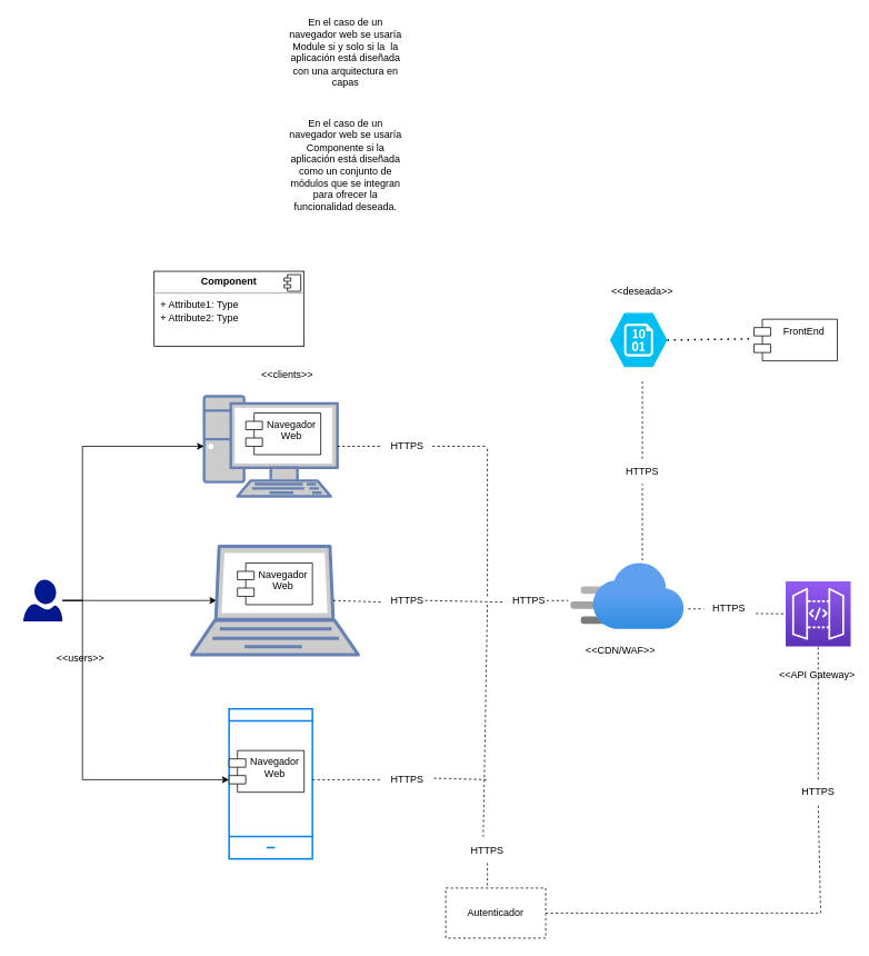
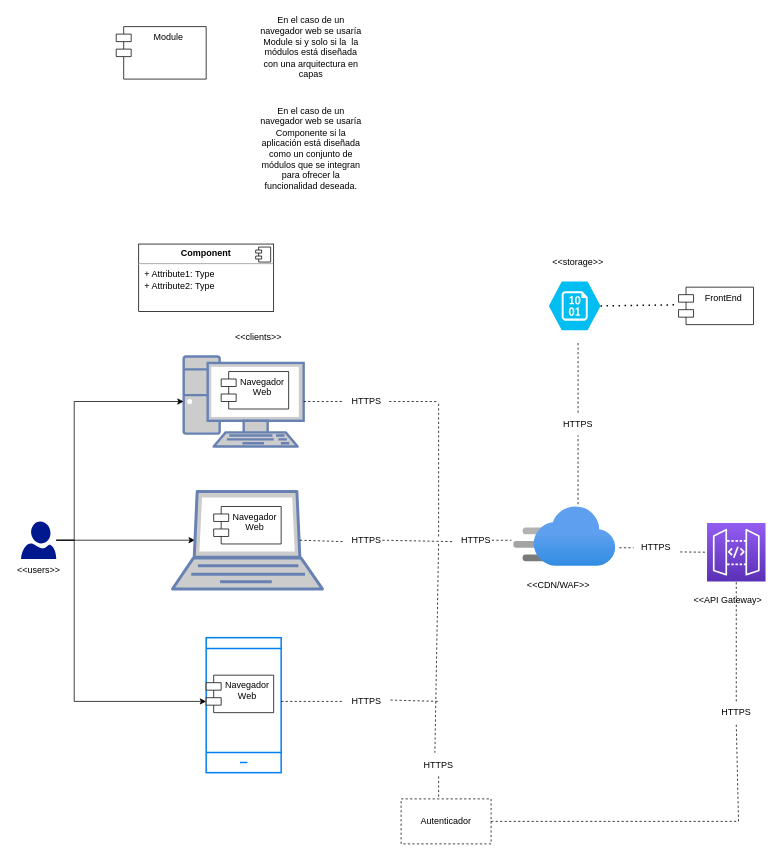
  <mxCell id="0" />
  <mxCell id="1" parent="0" />
  <mxCell id="2" value="" style="fontColor=#0066CC;verticalAlign=top;verticalLabelPosition=bottom;labelPosition=center;align=center;html=1;outlineConnect=0;fillColor=#CCCCCC;strokeColor=#6881B3;gradientColor=none;gradientDirection=north;strokeWidth=2;shape=mxgraph.networks.pc;" vertex="1" parent="1"><mxGeometry x="244" y="475" width="160" height="120" as="geometry" /></mxCell>
  <mxCell id="3" value="" style="html=1;verticalLabelPosition=bottom;align=center;labelBackgroundColor=#ffffff;verticalAlign=top;strokeWidth=2;strokeColor=#0080F0;shadow=0;dashed=0;shape=mxgraph.ios7.icons.smartphone;" vertex="1" parent="1"><mxGeometry x="274" y="850" width="100" height="180" as="geometry" /></mxCell>
  <mxCell id="4" value="Navegador&lt;br&gt;Web" style="shape=module;align=left;spacingLeft=20;align=center;verticalAlign=top;whiteSpace=wrap;html=1;" vertex="1" parent="1"><mxGeometry x="294" y="495" width="90" height="50" as="geometry" /></mxCell>
+ <mxCell id="5" value="Module" style="shape=module;align=left;spacingLeft=20;align=center;verticalAlign=top;whiteSpace=wrap;html=1;" vertex="1" parent="1"><mxGeometry x="154" y="35" width="120" height="70" as="geometry" /></mxCell>
  <mxCell id="6" value="&lt;p style=&quot;margin:0px;margin-top:6px;text-align:center;&quot;&gt;&lt;b&gt;Component&lt;/b&gt;&lt;/p&gt;&lt;hr/&gt;&lt;p style=&quot;margin:0px;margin-left:8px;&quot;&gt;+ Attribute1: Type&lt;br/&gt;+ Attribute2: Type&lt;/p&gt;" style="align=left;overflow=fill;html=1;dropTarget=0;whiteSpace=wrap;" vertex="1" parent="1"><mxGeometry x="184" y="325" width="180" height="90" as="geometry" /></mxCell>
  <mxCell id="7" value="" style="shape=component;jettyWidth=8;jettyHeight=4;" vertex="1" parent="6"><mxGeometry x="1" width="20" height="20" relative="1" as="geometry"><mxPoint x="-24" y="4" as="offset" /></mxGeometry></mxCell>
- <mxCell id="8" value="En el caso de un navegador web se usaría Module si y solo si la&amp;nbsp; la aplicación está diseñada con una arquitectura en capas&lt;br&gt;&amp;nbsp;" style="text;html=1;strokeColor=none;fillColor=none;align=center;verticalAlign=middle;whiteSpace=wrap;rounded=0;" vertex="1" parent="1"><mxGeometry x="344" y="20" width="140" height="100" as="geometry" /></mxCell>
+ <mxCell id="8" value="En el caso de un navegador web se usaría Module si y solo si la&amp;nbsp; la módulos está diseñada con una arquitectura en capas&lt;br&gt;&amp;nbsp;" style="text;html=1;strokeColor=none;fillColor=none;align=center;verticalAlign=middle;whiteSpace=wrap;rounded=0;" vertex="1" parent="1"><mxGeometry x="344" y="20" width="140" height="100" as="geometry" /></mxCell>
  <mxCell id="9" value="En el caso de un navegador web se usaría Componente&amp;nbsp;si la aplicación está diseñada como un conjunto de módulos que se integran para ofrecer la funcionalidad deseada.&lt;br&gt;&amp;nbsp;" style="text;html=1;strokeColor=none;fillColor=none;align=center;verticalAlign=middle;whiteSpace=wrap;rounded=0;" vertex="1" parent="1"><mxGeometry x="344" y="155" width="140" height="100" as="geometry" /></mxCell>
  <mxCell id="10" value="Navegador Web" style="shape=module;align=left;spacingLeft=20;align=center;verticalAlign=top;whiteSpace=wrap;html=1;" vertex="1" parent="1"><mxGeometry x="274" y="900" width="90" height="50" as="geometry" /></mxCell>
  <mxCell id="11" style="edgeStyle=orthogonalEdgeStyle;rounded=0;orthogonalLoop=1;jettySize=auto;html=1;entryX=0.15;entryY=0.5;entryDx=0;entryDy=0;entryPerimeter=0;" edge="1" parent="1" source="14" target="16"><mxGeometry relative="1" as="geometry"><Array as="points"><mxPoint x="98" y="720" /></Array></mxGeometry></mxCell>
  <mxCell id="12" style="edgeStyle=orthogonalEdgeStyle;rounded=0;orthogonalLoop=1;jettySize=auto;html=1;entryX=0;entryY=0.5;entryDx=0;entryDy=0;entryPerimeter=0;" edge="1" parent="1" source="14" target="2"><mxGeometry relative="1" as="geometry"><Array as="points"><mxPoint x="98" y="535" /></Array></mxGeometry></mxCell>
  <mxCell id="13" style="edgeStyle=orthogonalEdgeStyle;rounded=0;orthogonalLoop=1;jettySize=auto;html=1;entryX=0;entryY=0;entryDx=0;entryDy=35;entryPerimeter=0;" edge="1" parent="1" source="14" target="10"><mxGeometry relative="1" as="geometry"><Array as="points"><mxPoint x="98" y="935" /></Array></mxGeometry></mxCell>
  <mxCell id="14" value="" style="sketch=0;aspect=fixed;pointerEvents=1;shadow=0;dashed=0;html=1;strokeColor=none;labelPosition=center;verticalLabelPosition=bottom;verticalAlign=top;align=center;fillColor=#00188D;shape=mxgraph.azure.user" vertex="1" parent="1"><mxGeometry x="27" y="695" width="47" height="50" as="geometry" /></mxCell>
- <mxCell id="15" value="&amp;lt;&amp;lt;users&amp;gt;&amp;gt;" style="text;html=1;strokeColor=none;fillColor=none;align=center;verticalAlign=middle;whiteSpace=wrap;rounded=0;" vertex="1" parent="1"><mxGeometry x="65.5" y="775" width="60" height="30" as="geometry" /></mxCell>
+ <mxCell id="15" value="&amp;lt;&amp;lt;users&amp;gt;&amp;gt;" style="text;html=1;strokeColor=none;fillColor=none;align=center;verticalAlign=middle;whiteSpace=wrap;rounded=0;" vertex="1" parent="1"><mxGeometry x="20.5" y="745" width="60" height="30" as="geometry" /></mxCell>
  <mxCell id="16" value="" style="fontColor=#0066CC;verticalAlign=top;verticalLabelPosition=bottom;labelPosition=center;align=center;html=1;outlineConnect=0;fillColor=#CCCCCC;strokeColor=#6881B3;gradientColor=none;gradientDirection=north;strokeWidth=2;shape=mxgraph.networks.laptop;" vertex="1" parent="1"><mxGeometry x="229" y="655" width="200" height="130" as="geometry" /></mxCell>
  <mxCell id="17" value="Navegador&lt;br&gt;Web" style="shape=module;align=left;spacingLeft=20;align=center;verticalAlign=top;whiteSpace=wrap;html=1;" vertex="1" parent="1"><mxGeometry x="284" y="675" width="90" height="50" as="geometry" /></mxCell>
  <mxCell id="18" value="&amp;lt;&amp;lt;clients&amp;gt;&amp;gt;" style="text;html=1;strokeColor=none;fillColor=none;align=center;verticalAlign=middle;whiteSpace=wrap;rounded=0;" vertex="1" parent="1"><mxGeometry x="314" y="435" width="60" height="30" as="geometry" /></mxCell>
  <mxCell id="19" value="" style="image;aspect=fixed;html=1;points=[];align=center;fontSize=12;image=img/lib/azure2/networking/CDN_Profiles.svg;" vertex="1" parent="1"><mxGeometry x="684" y="675" width="136" height="80" as="geometry" /></mxCell>
  <mxCell id="20" value="" style="endArrow=none;dashed=1;html=1;rounded=0;exitX=1;exitY=0.5;exitDx=0;exitDy=0;exitPerimeter=0;" edge="1" parent="1" source="26"><mxGeometry width="50" height="50" relative="1" as="geometry"><mxPoint x="574" y="615" as="sourcePoint" /><mxPoint x="584" y="535" as="targetPoint" /></mxGeometry></mxCell>
  <mxCell id="21" value="" style="endArrow=none;dashed=1;html=1;rounded=0;" edge="1" parent="1"><mxGeometry width="50" height="50" relative="1" as="geometry"><mxPoint x="584" y="715" as="sourcePoint" /><mxPoint x="584" y="535" as="targetPoint" /></mxGeometry></mxCell>
  <mxCell id="22" value="" style="endArrow=none;dashed=1;html=1;rounded=0;exitX=0.85;exitY=0.5;exitDx=0;exitDy=0;exitPerimeter=0;entryX=-0.022;entryY=0.563;entryDx=0;entryDy=0;entryPerimeter=0;" edge="1" parent="1" source="36" target="19"><mxGeometry width="50" height="50" relative="1" as="geometry"><mxPoint x="594" y="755" as="sourcePoint" /><mxPoint x="624" y="720" as="targetPoint" /></mxGeometry></mxCell>
  <mxCell id="23" value="" style="endArrow=none;dashed=1;html=1;rounded=0;exitX=1.03;exitY=0.439;exitDx=0;exitDy=0;exitPerimeter=0;" edge="1" parent="1" source="30"><mxGeometry width="50" height="50" relative="1" as="geometry"><mxPoint x="409" y="730" as="sourcePoint" /><mxPoint x="584" y="935" as="targetPoint" /></mxGeometry></mxCell>
  <mxCell id="24" value="" style="endArrow=none;dashed=1;html=1;rounded=0;entryX=0.417;entryY=-0.05;entryDx=0;entryDy=0;entryPerimeter=0;" edge="1" parent="1" source="42" target="39"><mxGeometry width="50" height="50" relative="1" as="geometry"><mxPoint x="584" y="725" as="sourcePoint" /><mxPoint x="584" y="1115" as="targetPoint" /></mxGeometry></mxCell>
  <mxCell id="25" value="" style="endArrow=none;dashed=1;html=1;rounded=0;exitX=1;exitY=0.5;exitDx=0;exitDy=0;exitPerimeter=0;" edge="1" parent="1" source="2" target="26"><mxGeometry width="50" height="50" relative="1" as="geometry"><mxPoint x="404" y="535" as="sourcePoint" /><mxPoint x="584" y="535" as="targetPoint" /></mxGeometry></mxCell>
  <mxCell id="26" value="HTTPS" style="text;html=1;strokeColor=none;fillColor=none;align=center;verticalAlign=middle;whiteSpace=wrap;rounded=0;" vertex="1" parent="1"><mxGeometry x="458" y="520" width="60" height="30" as="geometry" /></mxCell>
  <mxCell id="27" value="" style="endArrow=none;dashed=1;html=1;rounded=0;exitX=0.85;exitY=0.5;exitDx=0;exitDy=0;exitPerimeter=0;entryX=-0.022;entryY=0.563;entryDx=0;entryDy=0;entryPerimeter=0;" edge="1" parent="1" source="16" target="28"><mxGeometry width="50" height="50" relative="1" as="geometry"><mxPoint x="399" y="720" as="sourcePoint" /><mxPoint x="631" y="720" as="targetPoint" /></mxGeometry></mxCell>
  <mxCell id="28" value="HTTPS" style="text;html=1;strokeColor=none;fillColor=none;align=center;verticalAlign=middle;whiteSpace=wrap;rounded=0;" vertex="1" parent="1"><mxGeometry x="458" y="705" width="60" height="30" as="geometry" /></mxCell>
  <mxCell id="29" value="" style="endArrow=none;dashed=1;html=1;rounded=0;" edge="1" parent="1" target="30"><mxGeometry width="50" height="50" relative="1" as="geometry"><mxPoint x="374" y="935" as="sourcePoint" /><mxPoint x="584" y="929" as="targetPoint" /></mxGeometry></mxCell>
  <mxCell id="30" value="HTTPS" style="text;html=1;strokeColor=none;fillColor=none;align=center;verticalAlign=middle;whiteSpace=wrap;rounded=0;" vertex="1" parent="1"><mxGeometry x="458" y="920" width="60" height="30" as="geometry" /></mxCell>
  <mxCell id="31" value="&amp;lt;&amp;lt;CDN/WAF&amp;gt;&amp;gt;" style="text;html=1;strokeColor=none;fillColor=none;align=center;verticalAlign=middle;whiteSpace=wrap;rounded=0;" vertex="1" parent="1"><mxGeometry x="714" y="765" width="60" height="30" as="geometry" /></mxCell>
  <mxCell id="32" value="" style="sketch=0;points=[[0,0,0],[0.25,0,0],[0.5,0,0],[0.75,0,0],[1,0,0],[0,1,0],[0.25,1,0],[0.5,1,0],[0.75,1,0],[1,1,0],[0,0.25,0],[0,0.5,0],[0,0.75,0],[1,0.25,0],[1,0.5,0],[1,0.75,0]];outlineConnect=0;fontColor=#232F3E;gradientColor=#945DF2;gradientDirection=north;fillColor=#5A30B5;strokeColor=#ffffff;dashed=0;verticalLabelPosition=bottom;verticalAlign=top;align=center;html=1;fontSize=12;fontStyle=0;aspect=fixed;shape=mxgraph.aws4.resourceIcon;resIcon=mxgraph.aws4.api_gateway;" vertex="1" parent="1"><mxGeometry x="942" y="697" width="78" height="78" as="geometry" /></mxCell>
- <mxCell id="33" value="&amp;lt;&amp;lt;API Gateway&amp;gt;" style="text;html=1;strokeColor=none;fillColor=none;align=center;verticalAlign=middle;whiteSpace=wrap;rounded=0;" vertex="1" parent="1"><mxGeometry x="930" y="795" width="100" height="30" as="geometry" /></mxCell>
+ <mxCell id="33" value="&amp;lt;&amp;lt;API Gateway&amp;gt;" style="text;html=1;strokeColor=none;fillColor=none;align=center;verticalAlign=middle;whiteSpace=wrap;rounded=0;" vertex="1" parent="1"><mxGeometry x="920" y="785" width="100" height="30" as="geometry" /></mxCell>
  <mxCell id="34" value="" style="endArrow=none;dashed=1;html=1;rounded=0;exitX=1.037;exitY=0.688;exitDx=0;exitDy=0;exitPerimeter=0;entryX=0;entryY=0.5;entryDx=0;entryDy=0;entryPerimeter=0;" edge="1" parent="1" source="38" target="32"><mxGeometry width="50" height="50" relative="1" as="geometry"><mxPoint x="519" y="730" as="sourcePoint" /><mxPoint x="671" y="730" as="targetPoint" /></mxGeometry></mxCell>
  <mxCell id="35" value="" style="endArrow=none;dashed=1;html=1;rounded=0;exitX=0.85;exitY=0.5;exitDx=0;exitDy=0;exitPerimeter=0;entryX=-0.022;entryY=0.563;entryDx=0;entryDy=0;entryPerimeter=0;" edge="1" parent="1" source="28" target="36"><mxGeometry width="50" height="50" relative="1" as="geometry"><mxPoint x="509" y="720" as="sourcePoint" /><mxPoint x="661" y="720" as="targetPoint" /></mxGeometry></mxCell>
  <mxCell id="36" value="HTTPS" style="text;html=1;strokeColor=none;fillColor=none;align=center;verticalAlign=middle;whiteSpace=wrap;rounded=0;" vertex="1" parent="1"><mxGeometry x="604" y="705" width="60" height="30" as="geometry" /></mxCell>
  <mxCell id="37" value="" style="endArrow=none;dashed=1;html=1;rounded=0;exitX=1.037;exitY=0.688;exitDx=0;exitDy=0;exitPerimeter=0;entryX=0;entryY=0.5;entryDx=0;entryDy=0;entryPerimeter=0;" edge="1" parent="1" source="19" target="38"><mxGeometry width="50" height="50" relative="1" as="geometry"><mxPoint x="825" y="730" as="sourcePoint" /><mxPoint x="931" y="726" as="targetPoint" /></mxGeometry></mxCell>
  <mxCell id="38" value="HTTPS" style="text;html=1;strokeColor=none;fillColor=none;align=center;verticalAlign=middle;whiteSpace=wrap;rounded=0;" vertex="1" parent="1"><mxGeometry x="844" y="715" width="60" height="30" as="geometry" /></mxCell>
  <mxCell id="39" value="Autenticador" style="rounded=0;whiteSpace=wrap;html=1;dashed=1;" vertex="1" parent="1"><mxGeometry x="534" y="1065" width="120" height="60" as="geometry" /></mxCell>
  <mxCell id="40" value="" style="endArrow=none;dashed=1;html=1;rounded=0;exitX=0.5;exitY=0;exitDx=0;exitDy=0;entryX=0.5;entryY=1;entryDx=0;entryDy=0;entryPerimeter=0;" edge="1" parent="1" source="44" target="32"><mxGeometry width="50" height="50" relative="1" as="geometry"><mxPoint x="530" y="943" as="sourcePoint" /><mxPoint x="994" y="1095" as="targetPoint" /><Array as="points" /></mxGeometry></mxCell>
  <mxCell id="41" value="" style="endArrow=none;dashed=1;html=1;rounded=0;entryX=0.417;entryY=-0.05;entryDx=0;entryDy=0;entryPerimeter=0;" edge="1" parent="1" target="42"><mxGeometry width="50" height="50" relative="1" as="geometry"><mxPoint x="584" y="725" as="sourcePoint" /><mxPoint x="584" y="1062" as="targetPoint" /></mxGeometry></mxCell>
  <mxCell id="42" value="HTTPS" style="text;html=1;strokeColor=none;fillColor=none;align=center;verticalAlign=middle;whiteSpace=wrap;rounded=0;" vertex="1" parent="1"><mxGeometry x="554" y="1005" width="60" height="30" as="geometry" /></mxCell>
  <mxCell id="43" value="" style="endArrow=none;dashed=1;html=1;rounded=0;exitX=1;exitY=0.5;exitDx=0;exitDy=0;entryX=0.5;entryY=1;entryDx=0;entryDy=0;entryPerimeter=0;" edge="1" parent="1" source="39" target="44"><mxGeometry width="50" height="50" relative="1" as="geometry"><mxPoint x="654" y="1095" as="sourcePoint" /><mxPoint x="981" y="775" as="targetPoint" /><Array as="points"><mxPoint x="984" y="1095" /></Array></mxGeometry></mxCell>
  <mxCell id="44" value="HTTPS" style="text;html=1;strokeColor=none;fillColor=none;align=center;verticalAlign=middle;whiteSpace=wrap;rounded=0;" vertex="1" parent="1"><mxGeometry x="951" y="935" width="60" height="30" as="geometry" /></mxCell>
  <mxCell id="45" value="" style="endArrow=none;dashed=1;html=1;rounded=0;exitX=0.5;exitY=0;exitDx=0;exitDy=0;" edge="1" parent="1" source="48"><mxGeometry width="50" height="50" relative="1" as="geometry"><mxPoint x="594" y="725" as="sourcePoint" /><mxPoint x="770" y="455" as="targetPoint" /></mxGeometry></mxCell>
- <mxCell id="46" value="&amp;lt;&amp;lt;deseada&amp;gt;&amp;gt;" style="text;html=1;strokeColor=none;fillColor=none;align=center;verticalAlign=middle;whiteSpace=wrap;rounded=0;" vertex="1" parent="1"><mxGeometry x="740" y="335" width="60" height="30" as="geometry" /></mxCell>
+ <mxCell id="46" value="&amp;lt;&amp;lt;storage&amp;gt;&amp;gt;" style="text;html=1;strokeColor=none;fillColor=none;align=center;verticalAlign=middle;whiteSpace=wrap;rounded=0;" vertex="1" parent="1"><mxGeometry x="740" y="335" width="60" height="30" as="geometry" /></mxCell>
  <mxCell id="47" value="" style="endArrow=none;dashed=1;html=1;rounded=0;exitX=0.632;exitY=-0.037;exitDx=0;exitDy=0;exitPerimeter=0;" edge="1" parent="1" source="19" target="48"><mxGeometry width="50" height="50" relative="1" as="geometry"><mxPoint x="770" y="672" as="sourcePoint" /><mxPoint x="770" y="455" as="targetPoint" /></mxGeometry></mxCell>
  <mxCell id="48" value="HTTPS" style="text;html=1;strokeColor=none;fillColor=none;align=center;verticalAlign=middle;whiteSpace=wrap;rounded=0;" vertex="1" parent="1"><mxGeometry x="740" y="550" width="60" height="30" as="geometry" /></mxCell>
  <mxCell id="49" value="" style="endArrow=classic;html=1;rounded=0;exitX=0.94;exitY=0.429;exitDx=0;exitDy=0;exitPerimeter=0;" edge="1" parent="1" source="51"><mxGeometry width="50" height="50" relative="1" as="geometry"><mxPoint x="814" y="405.03" as="sourcePoint" /><mxPoint x="974" y="405" as="targetPoint" /></mxGeometry></mxCell>
  <mxCell id="50" value="" style="verticalLabelPosition=bottom;html=1;verticalAlign=top;align=center;strokeColor=none;fillColor=#00BEF2;shape=mxgraph.azure.storage_blob;" vertex="1" parent="1"><mxGeometry x="731" y="375" width="69" height="65" as="geometry" /></mxCell>
  <mxCell id="51" value="FrontEnd" style="shape=module;align=left;spacingLeft=20;align=center;verticalAlign=top;whiteSpace=wrap;html=1;" vertex="1" parent="1"><mxGeometry x="904" y="382.5" width="100" height="50" as="geometry" /></mxCell>
  <mxCell id="52" value="" style="endArrow=none;dashed=1;html=1;dashPattern=1 3;strokeWidth=2;rounded=0;entryX=0;entryY=0.47;entryDx=0;entryDy=0;entryPerimeter=0;exitX=1;exitY=0.5;exitDx=0;exitDy=0;exitPerimeter=0;" edge="1" parent="1" source="50" target="51"><mxGeometry width="50" height="50" relative="1" as="geometry"><mxPoint x="704" y="525" as="sourcePoint" /><mxPoint x="754" y="475" as="targetPoint" /></mxGeometry></mxCell>
